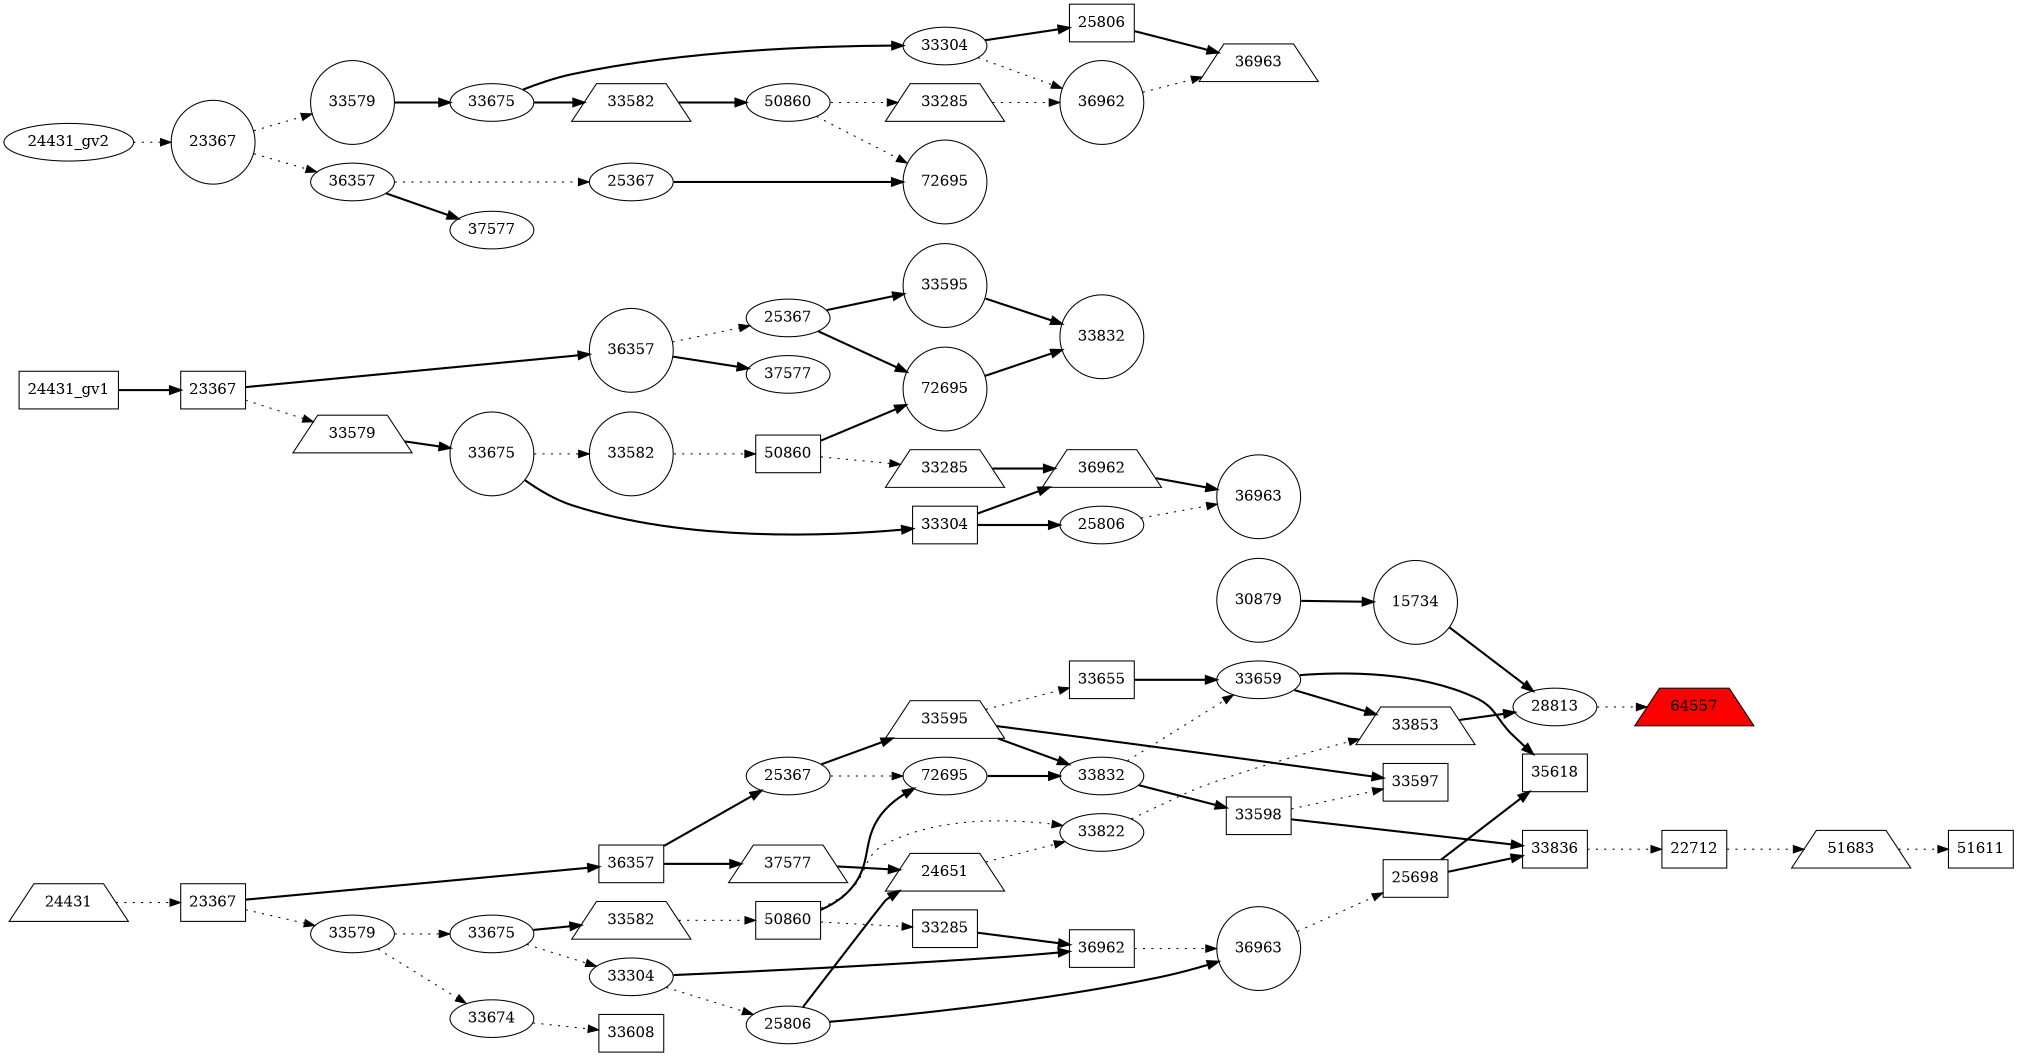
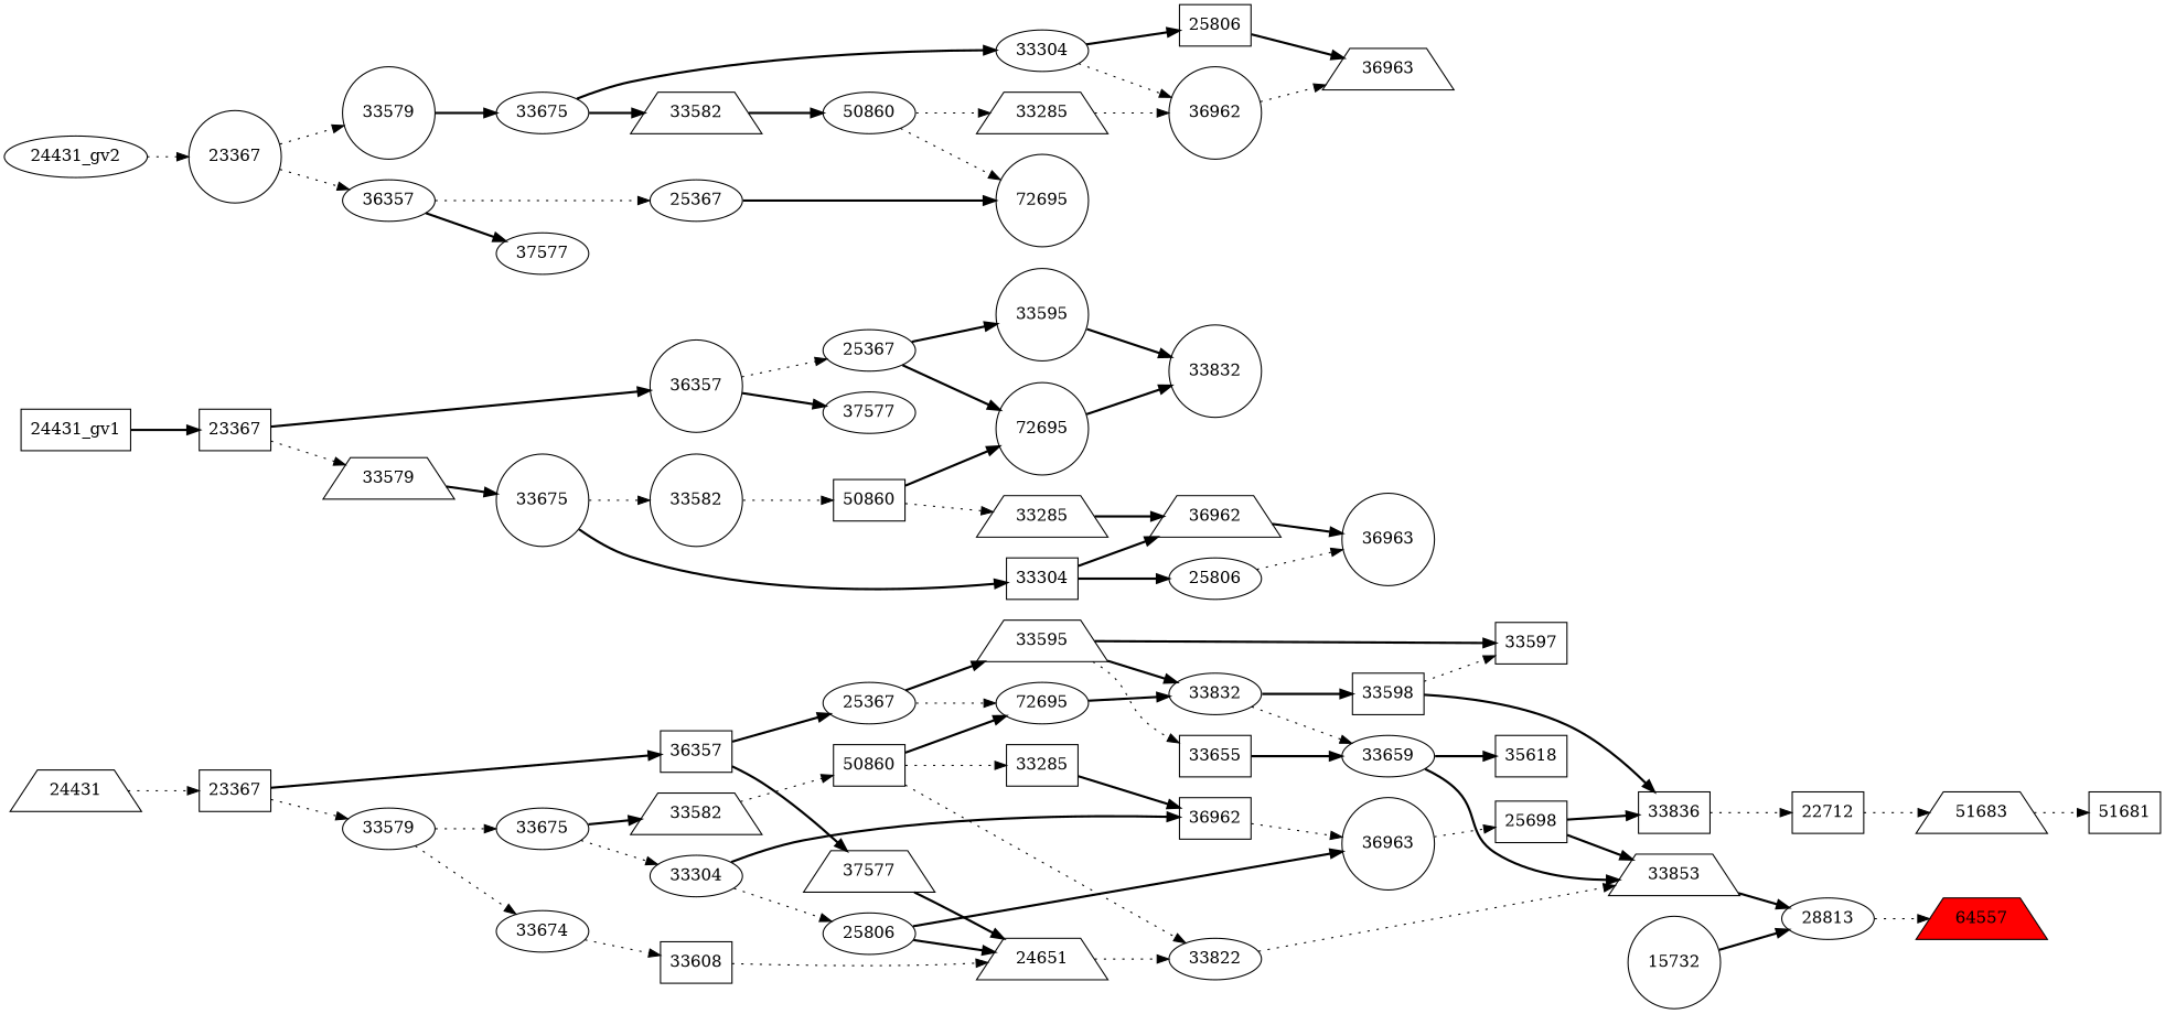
  strict digraph {
    rankdir=LR
    node [shape=ellipse]
    edge [style=bold]
    n1 [fillcolor=red label=64557 shape=trapezium style=filled]
    n2 [label=28813]
-   n3 [label=15734 shape=circle]
+   n3 [label=15732 shape=circle]
    n4 [label=33853 shape=trapezium]
-   n5 [label=51611 shape=box]
-   n6 [label=30879 shape=circle]
+   n5 [label=51681 shape=box]
    n7 [label=33659]
    n8 [label=35618 shape=box]
    n9 [label=33836 shape=box]
    n10 [label=51683 shape=trapezium]
    n11 [label=22712 shape=box]
    n12 [label=33822]
    n13 [label=33655 shape=box]
    n14 [label=33832]
    n15 [label=33598 shape=box]
    n16 [label=24651 shape=trapezium]
    n17 [label=50860 shape=box]
    n18 [label=72695]
    n19 [label=33285 shape=box]
    n20 [label=36962 shape=box]
    n21 [label=33595 shape=trapezium]
    n22 [label=33597 shape=box]
    n23 [label=25806]
    n24 [label=36963 shape=circle]
    n25 [label=25698 shape=box]
    n26 [label=33608 shape=box]
    n27 [label=37577 shape=trapezium]
    n28 [label=33582 shape=trapezium]
    n29 [label=25367]
    n30 [label=33304]
    n31 [label=33674]
    n32 [label=36357 shape=box]
    n33 [label=33675]
    n34 [label=33579]
    n35 [label=23367 shape=box]
    n36 [label=24431 shape=trapezium]
    n37 [label=33832 shape=circle]
    n38 [label=72695 shape=circle]
    n39 [label=33595 shape=circle]
    n40 [label=50860 shape=box]
    n41 [label=33285 shape=trapezium]
    n42 [label=36962 shape=trapezium]
    n43 [label=33582 shape=circle]
    n44 [label=25367]
    n45 [label=25806]
    n46 [label=36963 shape=circle]
    n47 [label=33304 shape=box]
    n48 [label=37577]
    n49 [label=36357 shape=circle]
    n50 [label=33675 shape=circle]
    n51 [label=23367 shape=box]
    n52 [label=33579 shape=trapezium]
    "24431_gv1" [shape=box]
    n54 [label=50860]
    n55 [label=72695 shape=circle]
    n56 [label=33285 shape=trapezium]
    n57 [label=36962 shape=circle]
    n58 [label=33582 shape=trapezium]
    n59 [label=33675]
    n60 [label=33304]
    n61 [label=25806 shape=box]
    n62 [label=36963 shape=trapezium]
    n63 [label=33579 shape=circle]
    n64 [label=37577]
    n65 [label=36357]
    n66 [label=25367]
    n67 [label=23367 shape=circle]
    "24431_gv2"
    subgraph sub_1 {
      n1
      n2
      n3
      n4
      n5
-     n6
      n7
      n8
      n9
      n10
      n11
      n12
      n13
      n14
      n15
      n16
      n17
      n18
      n19
      n20
      n21
      n22
      n23
      n24
      n25
      n26
      n27
      n28
      n29
      n30
      n31
      n32
      n33
      n34
      n35
      n36
    }
    subgraph sub_2 {
      n37
      n38
      n39
      n40
      n41
      n42
      n43
      n44
      n45
      n46
      n47
      n48
      n49
      n50
      n51
      n52
      "24431_gv1"
    }
    subgraph sub_3 {
      n54
      n55
      n56
      n57
      n58
      n59
      n60
      n61
      n62
      n63
      n64
      n65
      n66
      n67
      "24431_gv2"
    }
    n2 -> n1 [style=dotted]
    n3 -> n2
    n4 -> n2
-   n6 -> n3
    n7 -> n4
    n7 -> n8
    n9 -> n11 [style=dotted]
    n10 -> n5 [style=dotted]
    n11 -> n10 [style=dotted]
    n12 -> n4 [style=dotted]
    n13 -> n7
    n14 -> n7 [style=dotted]
    n14 -> n15
    n15 -> n9
    n15 -> n22 [style=dotted]
    n16 -> n12 [style=dotted]
    n17 -> n12 [style=dotted]
    n17 -> n18
    n17 -> n19 [style=dotted]
    n18 -> n14
    n19 -> n20
    n20 -> n24 [style=dotted]
    n21 -> n13 [style=dotted]
    n21 -> n14
    n21 -> n22
    n23 -> n16
    n23 -> n24
    n24 -> n25 [style=dotted]
-   n25 -> n8
+   n25 -> n4
    n25 -> n9
+   n26 -> n16 [style=dotted]
    n27 -> n16
    n28 -> n17 [style=dotted]
    n29 -> n18 [style=dotted]
    n29 -> n21
    n30 -> n20
    n30 -> n23 [style=dotted]
    n31 -> n26 [style=dotted]
    n32 -> n27
    n32 -> n29
    n33 -> n28
    n33 -> n30 [style=dotted]
    n34 -> n31 [style=dotted]
    n34 -> n33 [style=dotted]
    n35 -> n32
    n35 -> n34 [style=dotted]
    n36 -> n35 [style=dotted]
    n38 -> n37
    n39 -> n37
    n40 -> n38
    n40 -> n41 [style=dotted]
    n41 -> n42
    n42 -> n46
    n43 -> n40 [style=dotted]
    n44 -> n38
    n44 -> n39
    n45 -> n46 [style=dotted]
    n47 -> n42
    n47 -> n45
    n49 -> n44 [style=dotted]
    n49 -> n48
    n50 -> n43 [style=dotted]
    n50 -> n47
    n51 -> n49
    n51 -> n52 [style=dotted]
    n52 -> n50
    "24431_gv1" -> n51
    n54 -> n55 [style=dotted]
    n54 -> n56 [style=dotted]
    n56 -> n57 [style=dotted]
    n57 -> n62 [style=dotted]
    n58 -> n54
    n59 -> n58
    n59 -> n60
    n60 -> n57 [style=dotted]
    n60 -> n61
    n61 -> n62
    n63 -> n59
    n65 -> n64
    n65 -> n66 [style=dotted]
    n66 -> n55
    n67 -> n63 [style=dotted]
    n67 -> n65 [style=dotted]
    "24431_gv2" -> n67 [style=dotted]
  }
